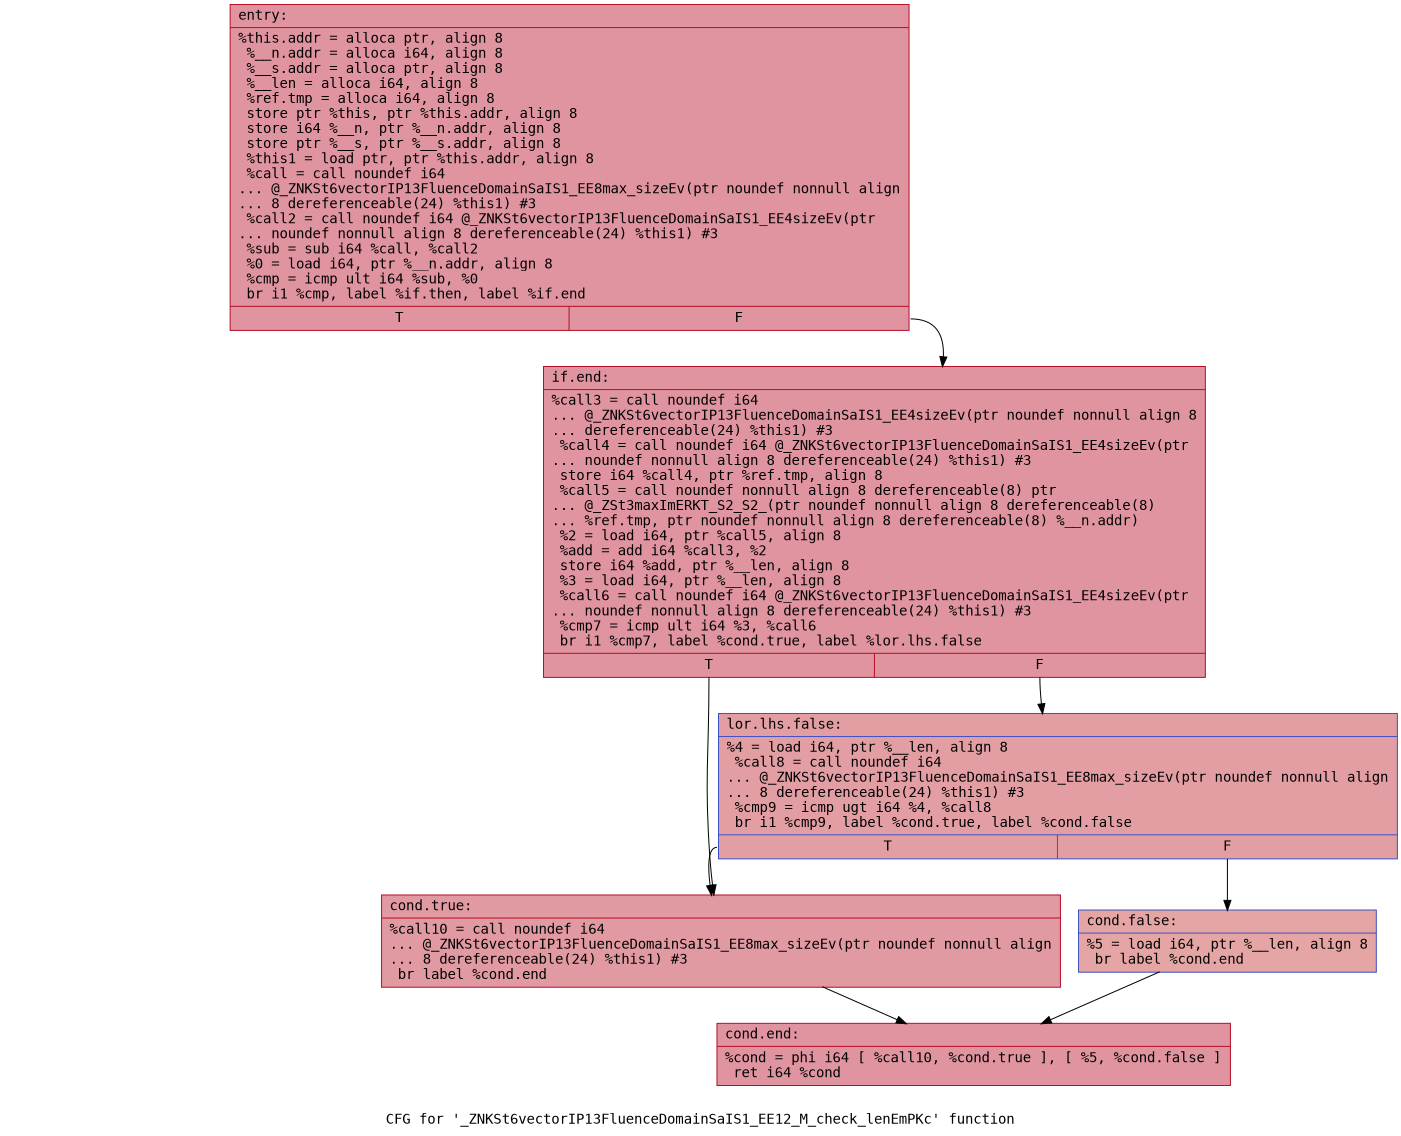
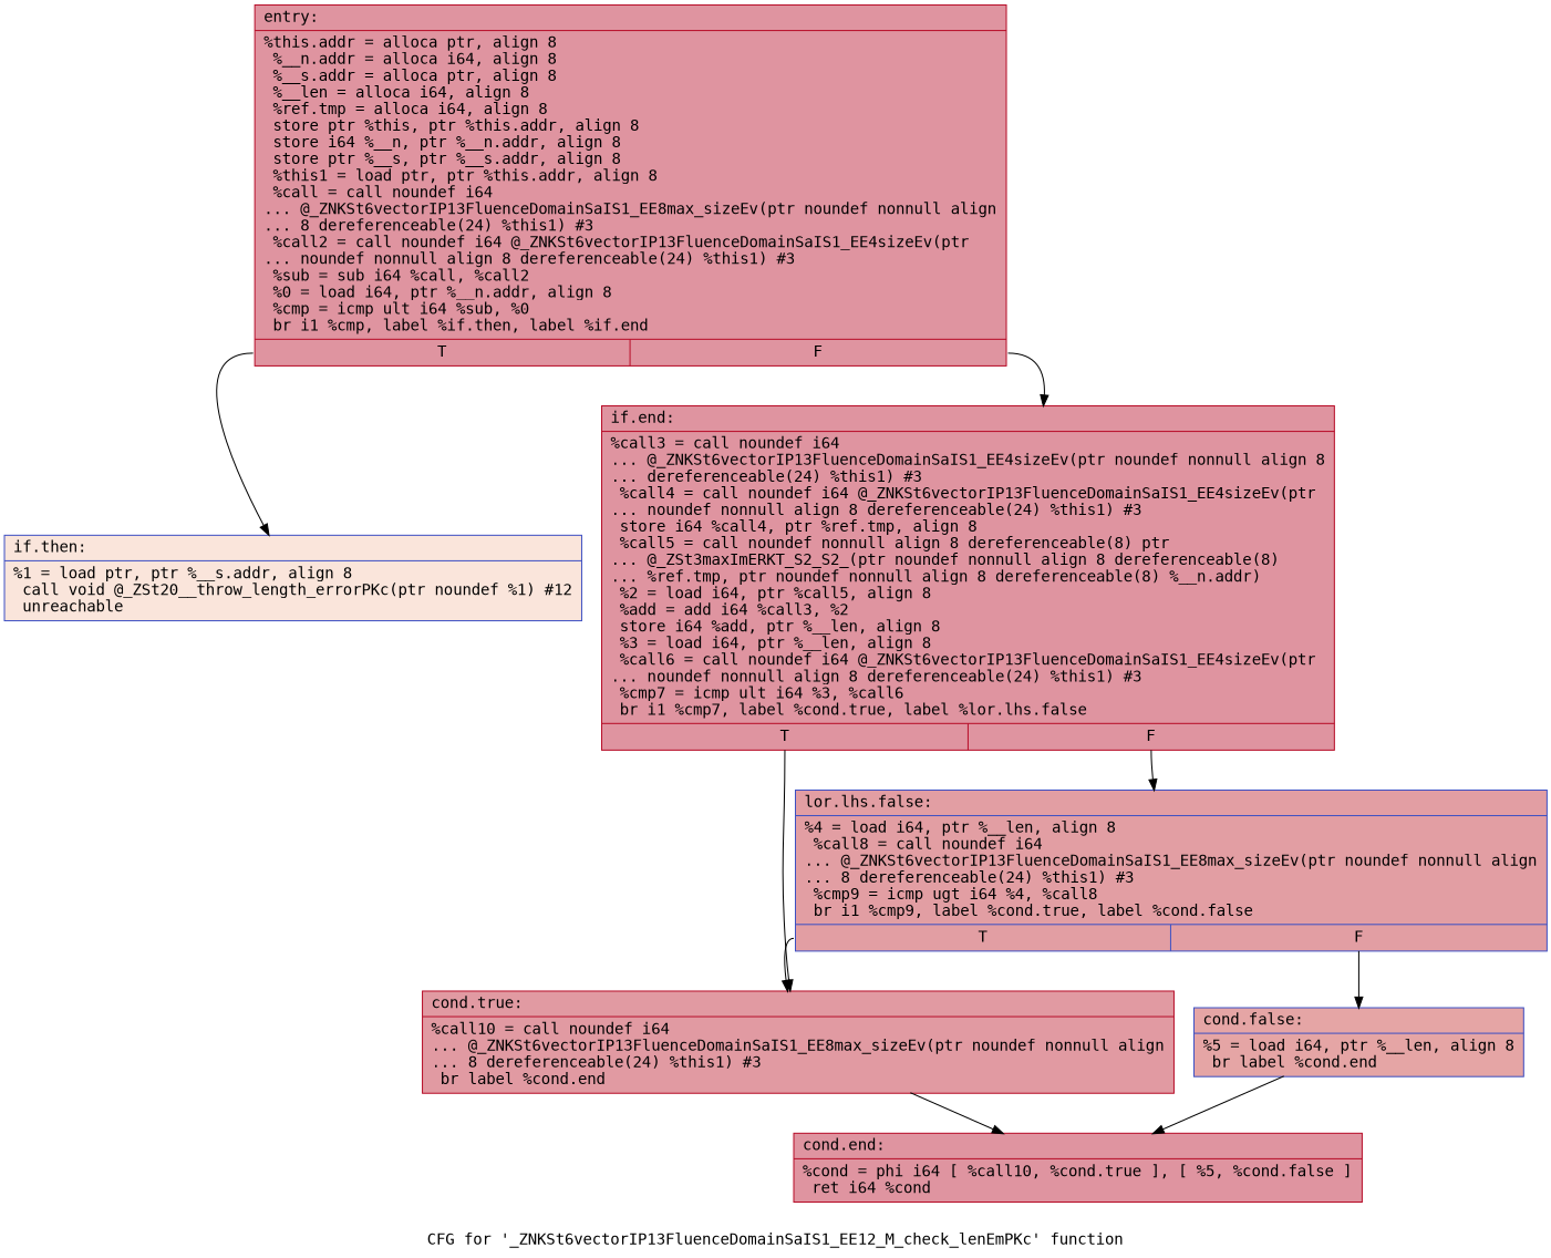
  digraph {
    label="CFG for '_ZNKSt6vectorIP13FluenceDomainSaIS1_EE12_M_check_lenEmPKc' function"
    fontname="DejaVu Sans Mono"
    node [color="#b70d28ff" fillcolor="#b70d2870" fontname="DejaVu Sans Mono" shape=record style=filled]
    edge [tailport=s0 fontname="DejaVu Sans Mono"]
    n1 [label="{entry:\l|  %this.addr = alloca ptr, align 8\l  %__n.addr = alloca i64, align 8\l  %__s.addr = alloca ptr, align 8\l  %__len = alloca i64, align 8\l  %ref.tmp = alloca i64, align 8\l  store ptr %this, ptr %this.addr, align 8\l  store i64 %__n, ptr %__n.addr, align 8\l  store ptr %__s, ptr %__s.addr, align 8\l  %this1 = load ptr, ptr %this.addr, align 8\l  %call = call noundef i64\l... @_ZNKSt6vectorIP13FluenceDomainSaIS1_EE8max_sizeEv(ptr noundef nonnull align\l... 8 dereferenceable(24) %this1) #3\l  %call2 = call noundef i64 @_ZNKSt6vectorIP13FluenceDomainSaIS1_EE4sizeEv(ptr\l... noundef nonnull align 8 dereferenceable(24) %this1) #3\l  %sub = sub i64 %call, %call2\l  %0 = load i64, ptr %__n.addr, align 8\l  %cmp = icmp ult i64 %sub, %0\l  br i1 %cmp, label %if.then, label %if.end\l|{<s0>T|<s1>F}}"]
+   n2 [color="#3d50c3ff" fillcolor="#f4c5ad70" label="{if.then:\l|  %1 = load ptr, ptr %__s.addr, align 8\l  call void @_ZSt20__throw_length_errorPKc(ptr noundef %1) #12\l  unreachable\l}"]
    n3 [label="{if.end:\l|  %call3 = call noundef i64\l... @_ZNKSt6vectorIP13FluenceDomainSaIS1_EE4sizeEv(ptr noundef nonnull align 8\l... dereferenceable(24) %this1) #3\l  %call4 = call noundef i64 @_ZNKSt6vectorIP13FluenceDomainSaIS1_EE4sizeEv(ptr\l... noundef nonnull align 8 dereferenceable(24) %this1) #3\l  store i64 %call4, ptr %ref.tmp, align 8\l  %call5 = call noundef nonnull align 8 dereferenceable(8) ptr\l... @_ZSt3maxImERKT_S2_S2_(ptr noundef nonnull align 8 dereferenceable(8)\l... %ref.tmp, ptr noundef nonnull align 8 dereferenceable(8) %__n.addr)\l  %2 = load i64, ptr %call5, align 8\l  %add = add i64 %call3, %2\l  store i64 %add, ptr %__len, align 8\l  %3 = load i64, ptr %__len, align 8\l  %call6 = call noundef i64 @_ZNKSt6vectorIP13FluenceDomainSaIS1_EE4sizeEv(ptr\l... noundef nonnull align 8 dereferenceable(24) %this1) #3\l  %cmp7 = icmp ult i64 %3, %call6\l  br i1 %cmp7, label %cond.true, label %lor.lhs.false\l|{<s0>T|<s1>F}}"]
    n4 [fillcolor="#bb1b2c70" label="{cond.true:\l|  %call10 = call noundef i64\l... @_ZNKSt6vectorIP13FluenceDomainSaIS1_EE8max_sizeEv(ptr noundef nonnull align\l... 8 dereferenceable(24) %this1) #3\l  br label %cond.end\l}"]
    n5 [color="#3d50c3ff" fillcolor="#be242e70" label="{lor.lhs.false:\l|  %4 = load i64, ptr %__len, align 8\l  %call8 = call noundef i64\l... @_ZNKSt6vectorIP13FluenceDomainSaIS1_EE8max_sizeEv(ptr noundef nonnull align\l... 8 dereferenceable(24) %this1) #3\l  %cmp9 = icmp ugt i64 %4, %call8\l  br i1 %cmp9, label %cond.true, label %cond.false\l|{<s0>T|<s1>F}}"]
    n6 [label="{cond.end:\l|  %cond = phi i64 [ %call10, %cond.true ], [ %5, %cond.false ]\l  ret i64 %cond\l}"]
    n7 [color="#3d50c3ff" fillcolor="#c5333470" label="{cond.false:\l|  %5 = load i64, ptr %__len, align 8\l  br label %cond.end\l}"]
+   n1 -> n2
    n1 -> n3 [tailport=s1]
    n3 -> n4
    n3 -> n5 [tailport=s1]
    n4 -> n6 [tailport=""]
    n5 -> n4
    n5 -> n7 [tailport=s1]
    n7 -> n6 [tailport=""]
  }
